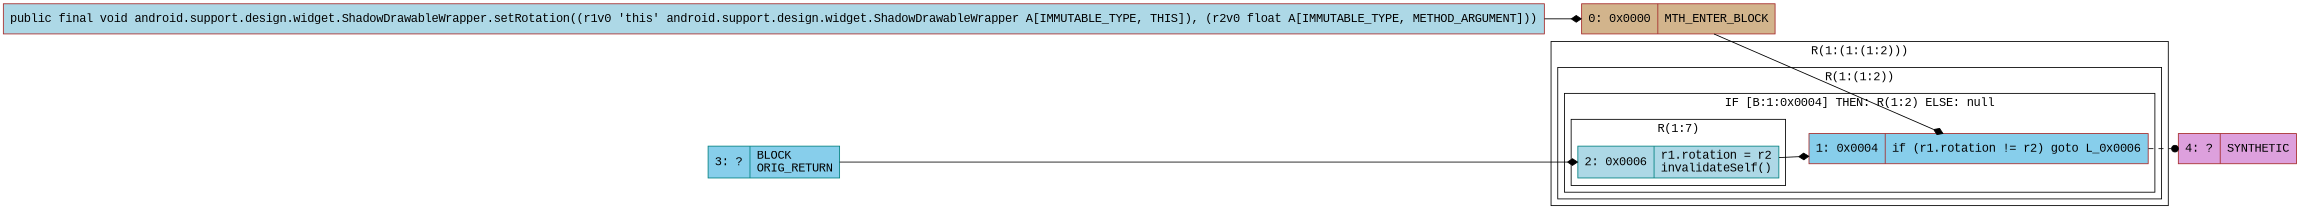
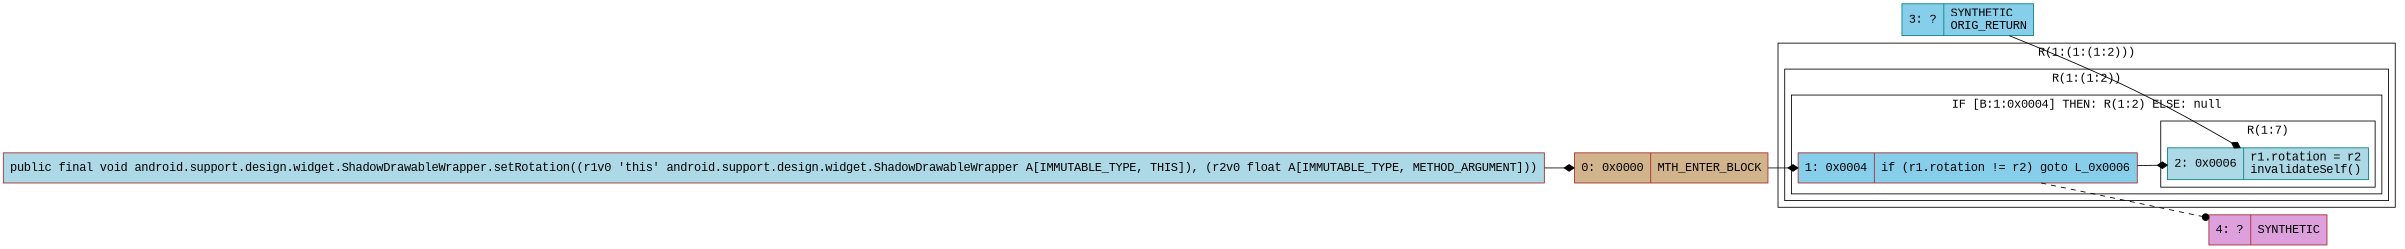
  digraph {
    fontname="Liberation Mono"
    rankdir=LR
    node [color=brown fillcolor=lightblue fontname="Liberation Mono" shape=record style=filled]
    edge [arrowhead=diamond fontname="Liberation Mono"]
    n1 [color=teal label="{2\:\ 0x0006|r1.rotation = r2\linvalidateSelf()\l}"]
    n2 [fillcolor=skyblue label="{1\:\ 0x0004|if (r1.rotation != r2) goto L_0x0006\l}"]
    n3 [fillcolor=plum label="{4\:\ ?|SYNTHETIC\l}"]
-   n4 [color=teal fillcolor=skyblue label="{3\:\ ?|BLOCK\lORIG_RETURN\l}"]
+   n4 [color=teal fillcolor=skyblue label="{3\:\ ?|SYNTHETIC\lORIG_RETURN\l}"]
    n5 [fillcolor=tan label="{0\:\ 0x0000|MTH_ENTER_BLOCK\l}"]
    n6 [label="{public final void android.support.design.widget.ShadowDrawableWrapper.setRotation((r1v0 'this' android.support.design.widget.ShadowDrawableWrapper A[IMMUTABLE_TYPE, THIS]), (r2v0 float A[IMMUTABLE_TYPE, METHOD_ARGUMENT])) }"]
    subgraph cluster_1 {
      label="R(1:(1:(1:2)))"
      subgraph cluster_2 {
        label="R(1:(1:2))"
        subgraph cluster_3 {
          label="IF [B:1:0x0004] THEN: R(1:2) ELSE: null"
          n2
          subgraph cluster_4 {
            label="R(1:7)"
            n1
          }
        }
      }
    }
-   n1 -> n2
+   n2 -> n1
    n2 -> n3 [arrowhead=dot style=dashed]
    n4 -> n1
    n5 -> n2
    n6 -> n5
  }
